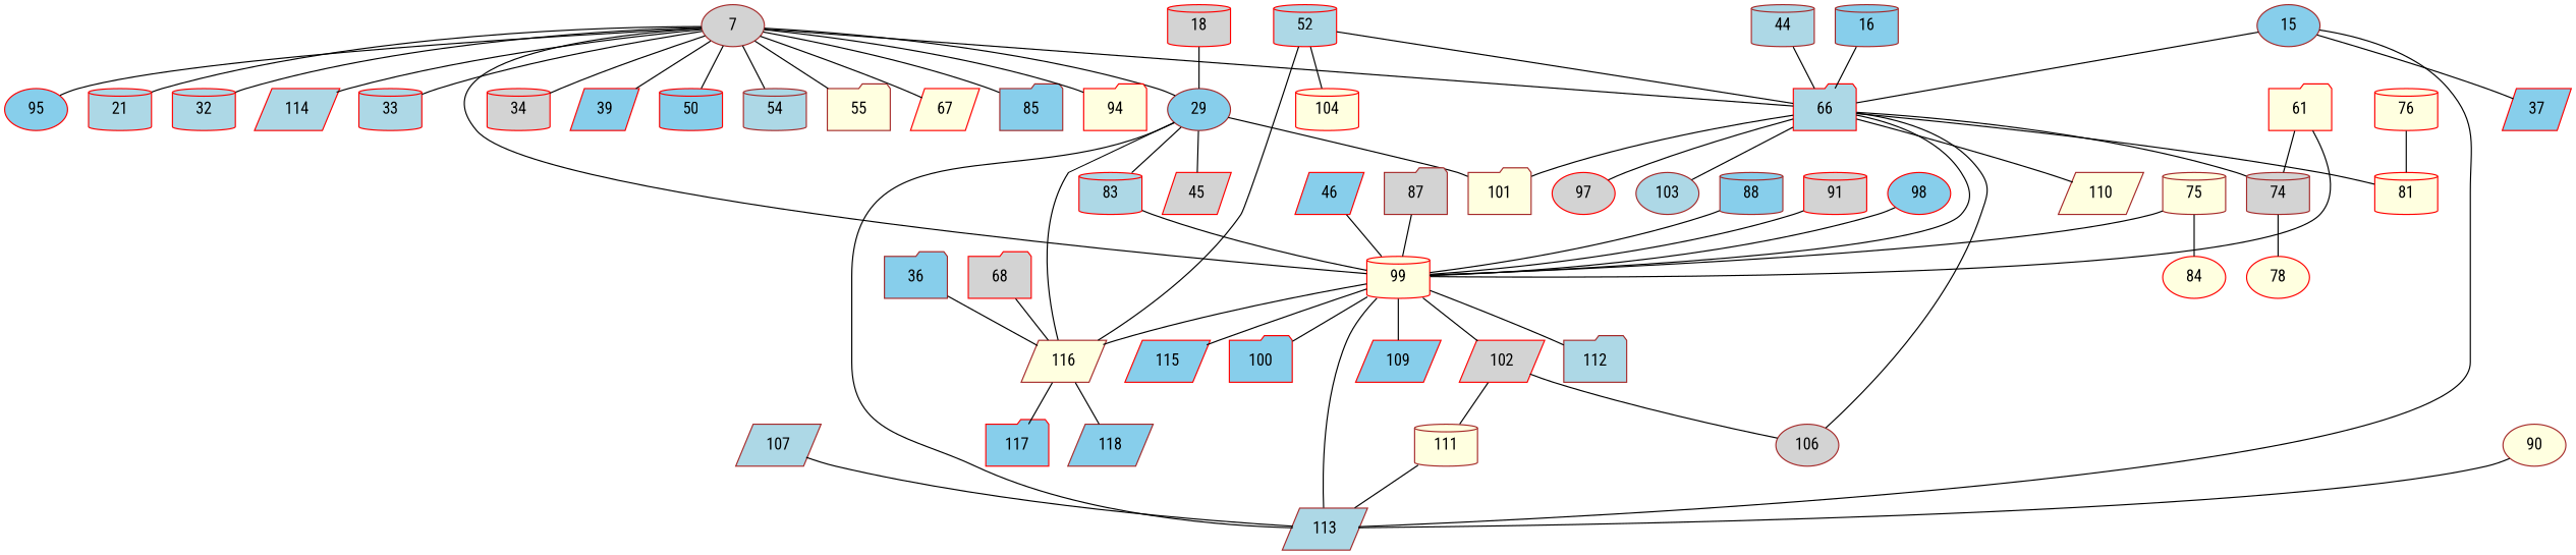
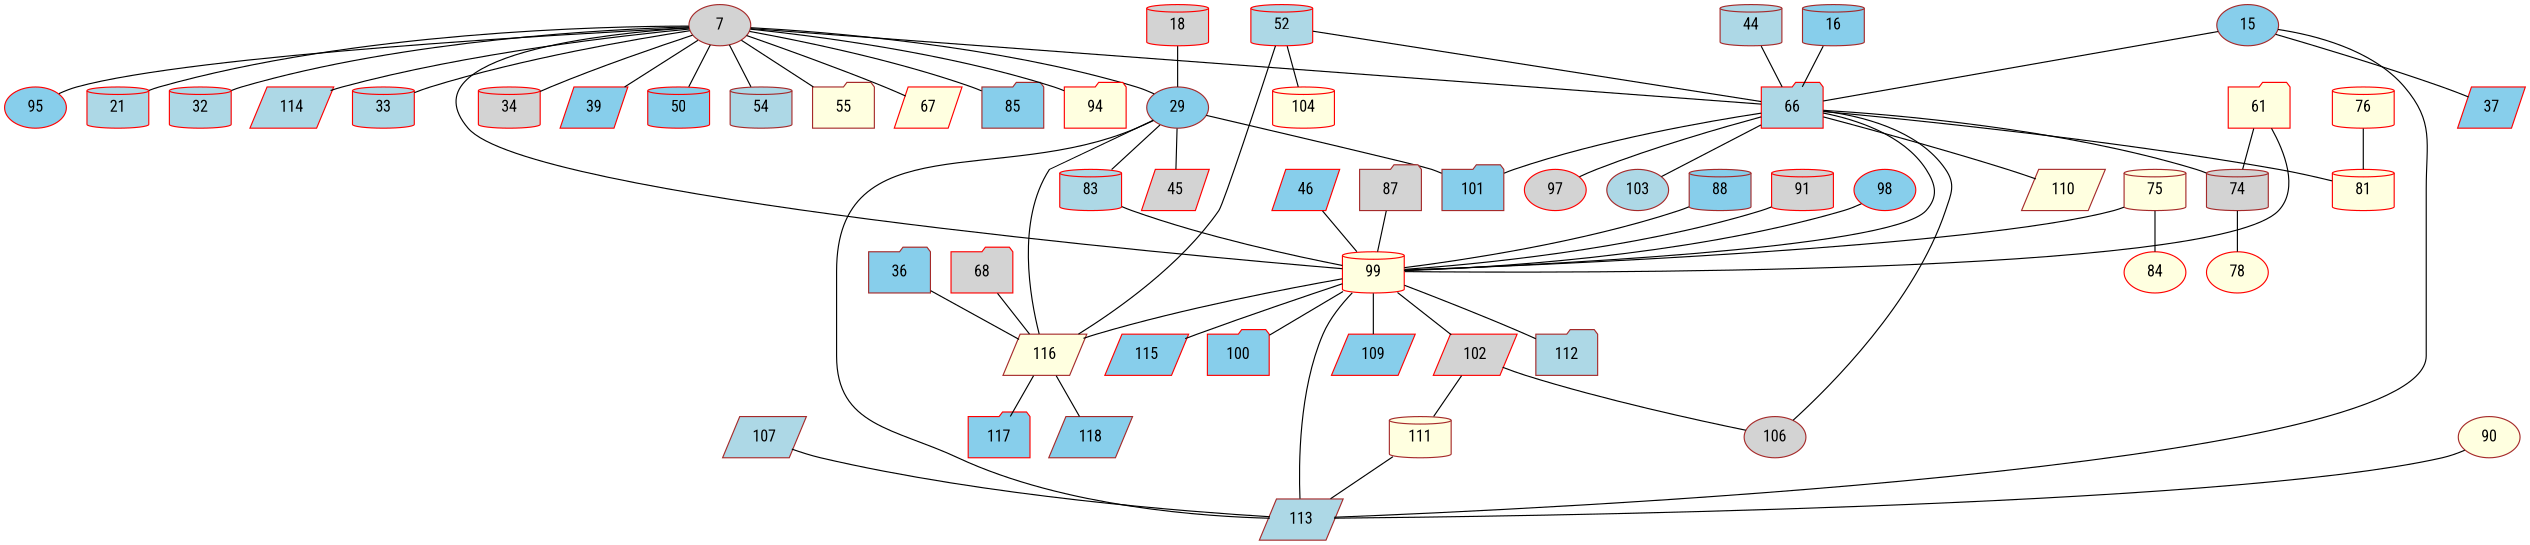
  graph {
    fontname="Roboto Condensed"
    node [color=red fillcolor=skyblue fontname="Roboto Condensed" shape=cylinder style=filled]
    edge [fontname="Roboto Condensed"]
    7 [color=brown fillcolor=lightgrey shape=ellipse super="+5"]
    21 [fillcolor=lightblue]
    29 [color=brown shape=ellipse super="+8+6"]
    32 [fillcolor=lightblue super="+9"]
    33 [fillcolor=lightblue]
    34 [fillcolor=lightgrey super="+31"]
    39 [shape=parallelogram]
    50
    54 [color=brown fillcolor=lightblue]
    55 [color=brown fillcolor=lightyellow shape=folder]
    66 [fillcolor=lightblue shape=folder super="+22"]
    67 [fillcolor=lightyellow shape=parallelogram]
    85 [color=brown shape=folder super="+77"]
    94 [fillcolor=lightyellow shape=folder super="+59"]
    95 [shape=ellipse]
    99 [fillcolor=lightyellow super="+93+64"]
    114 [fillcolor=lightblue shape=parallelogram super="+92"]
    113 [color=brown fillcolor=lightblue shape=parallelogram super="+72"]
    45 [fillcolor=lightgrey shape=parallelogram]
    83 [fillcolor=lightblue]
-   101 [color=brown fillcolor=lightyellow shape=folder super="+25"]
+   101 [color=brown shape=folder super="+25"]
    116 [color=brown fillcolor=lightyellow shape=parallelogram super="+65"]
    74 [color=brown fillcolor=lightgrey]
    81 [fillcolor=lightyellow super="+73"]
    97 [fillcolor=lightgrey shape=ellipse super="+51"]
    103 [color=brown fillcolor=lightblue shape=ellipse]
    106 [color=brown fillcolor=lightgrey shape=ellipse super="+79"]
    110 [color=brown fillcolor=lightyellow shape=parallelogram super="+40"]
    100 [shape=folder super="+89"]
    102 [fillcolor=lightgrey shape=parallelogram super="+57+47+60"]
    109 [shape=parallelogram super="+96"]
    112 [color=brown fillcolor=lightblue shape=folder super="+108+82"]
    115 [shape=parallelogram]
    15 [color=brown shape=ellipse]
    37 [shape=parallelogram]
    16 [color=brown]
    18 [fillcolor=lightgrey]
    117 [shape=folder]
    118 [color=brown shape=parallelogram]
    36 [color=brown shape=folder]
    44 [color=brown fillcolor=lightblue super="+3"]
    46 [shape=parallelogram]
    52 [fillcolor=lightblue super="+48+43"]
    104 [fillcolor=lightyellow]
    61 [fillcolor=lightyellow shape=folder]
    78 [fillcolor=lightyellow shape=ellipse]
    68 [fillcolor=lightgrey shape=folder]
    75 [color=brown fillcolor=lightyellow super="+30"]
    84 [fillcolor=lightyellow shape=ellipse]
    76 [fillcolor=lightyellow]
    87 [color=brown fillcolor=lightgrey shape=folder]
    88 [color=brown]
    90 [color=brown fillcolor=lightyellow shape=ellipse]
    91 [fillcolor=lightgrey]
    98 [shape=ellipse]
    111 [color=brown fillcolor=lightyellow]
    107 [color=brown fillcolor=lightblue shape=parallelogram]
    7 -- 21
    7 -- 29 [weight=3]
    7 -- 32
    7 -- 33
    7 -- 34
    7 -- 39
    7 -- 50
    7 -- 54
    7 -- 55
    7 -- 66 [weight=5]
    7 -- 67
    7 -- 85
    7 -- 94
    7 -- 95
    7 -- 99 [weight=5]
    7 -- 114
    29 -- 113 [weight=2]
    29 -- 45
    29 -- 83
    29 -- 101
    29 -- 116 [weight=2]
    66 -- 99
    66 -- 101
    66 -- 74 [weight=2]
    66 -- 81 [weight=2]
    66 -- 97
    66 -- 103
    66 -- 106
    66 -- 110
    99 -- 113 [weight=2]
    99 -- 116 [weight=2]
    99 -- 100
    99 -- 102 [weight=2]
    99 -- 109
    99 -- 112 [weight=3]
    99 -- 115
    83 -- 99
    116 -- 117
    116 -- 118
    74 -- 78
    102 -- 106
    102 -- 111
    15 -- 66 [weight=2]
    15 -- 113
    15 -- 37
    16 -- 66
    18 -- 29
    36 -- 116
    44 -- 66
    46 -- 99
    52 -- 66
    52 -- 116 [weight=2]
    52 -- 104
    61 -- 99
    61 -- 74
    68 -- 116
    75 -- 99 [weight=2]
    75 -- 84
    76 -- 81
    87 -- 99
    88 -- 99
    90 -- 113
    91 -- 99
    98 -- 99
    111 -- 113
    107 -- 113
  }
